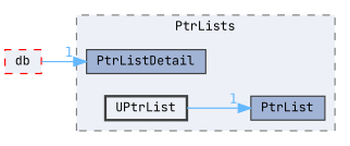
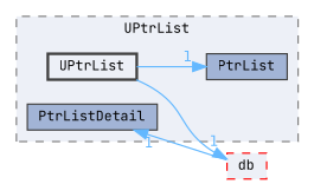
  digraph {
    compound=true
    fontname="JetBrains Mono"
    rankdir=LR
    node [color=grey25 fillcolor="#a2b4d6" fontname="JetBrains Mono" fontsize=10 shape=box style=filled]
    edge [color=steelblue1 fontcolor=steelblue1 fontname="JetBrains Mono" fontsize=10 headlabel=1 labeldistance=1.5 labelfontname=Helvetica labelfontsize=10]
    n1 [height=0.2 label=PtrList width=0.4]
    n2 [height=0.2 label=PtrListDetail width=0.4]
    n3 [fillcolor="#edf0f7" height=0.2 label=UPtrList style="filled,bold" width=0.4]
    n4 [color=red fillcolor="#edf0f7" height=0.2 label=db style="filled,dashed" width=0.4]
    subgraph cluster_1 {
      bgcolor="#edf0f7"
      fontsize=10
-     label=PtrLists
+     label=UPtrList
      pencolor=grey50
      style="filled,dashed"
      n1
      n2
      n3
    }
    n3 -> n1
+   n3 -> n4
    n4 -> n2
  }
